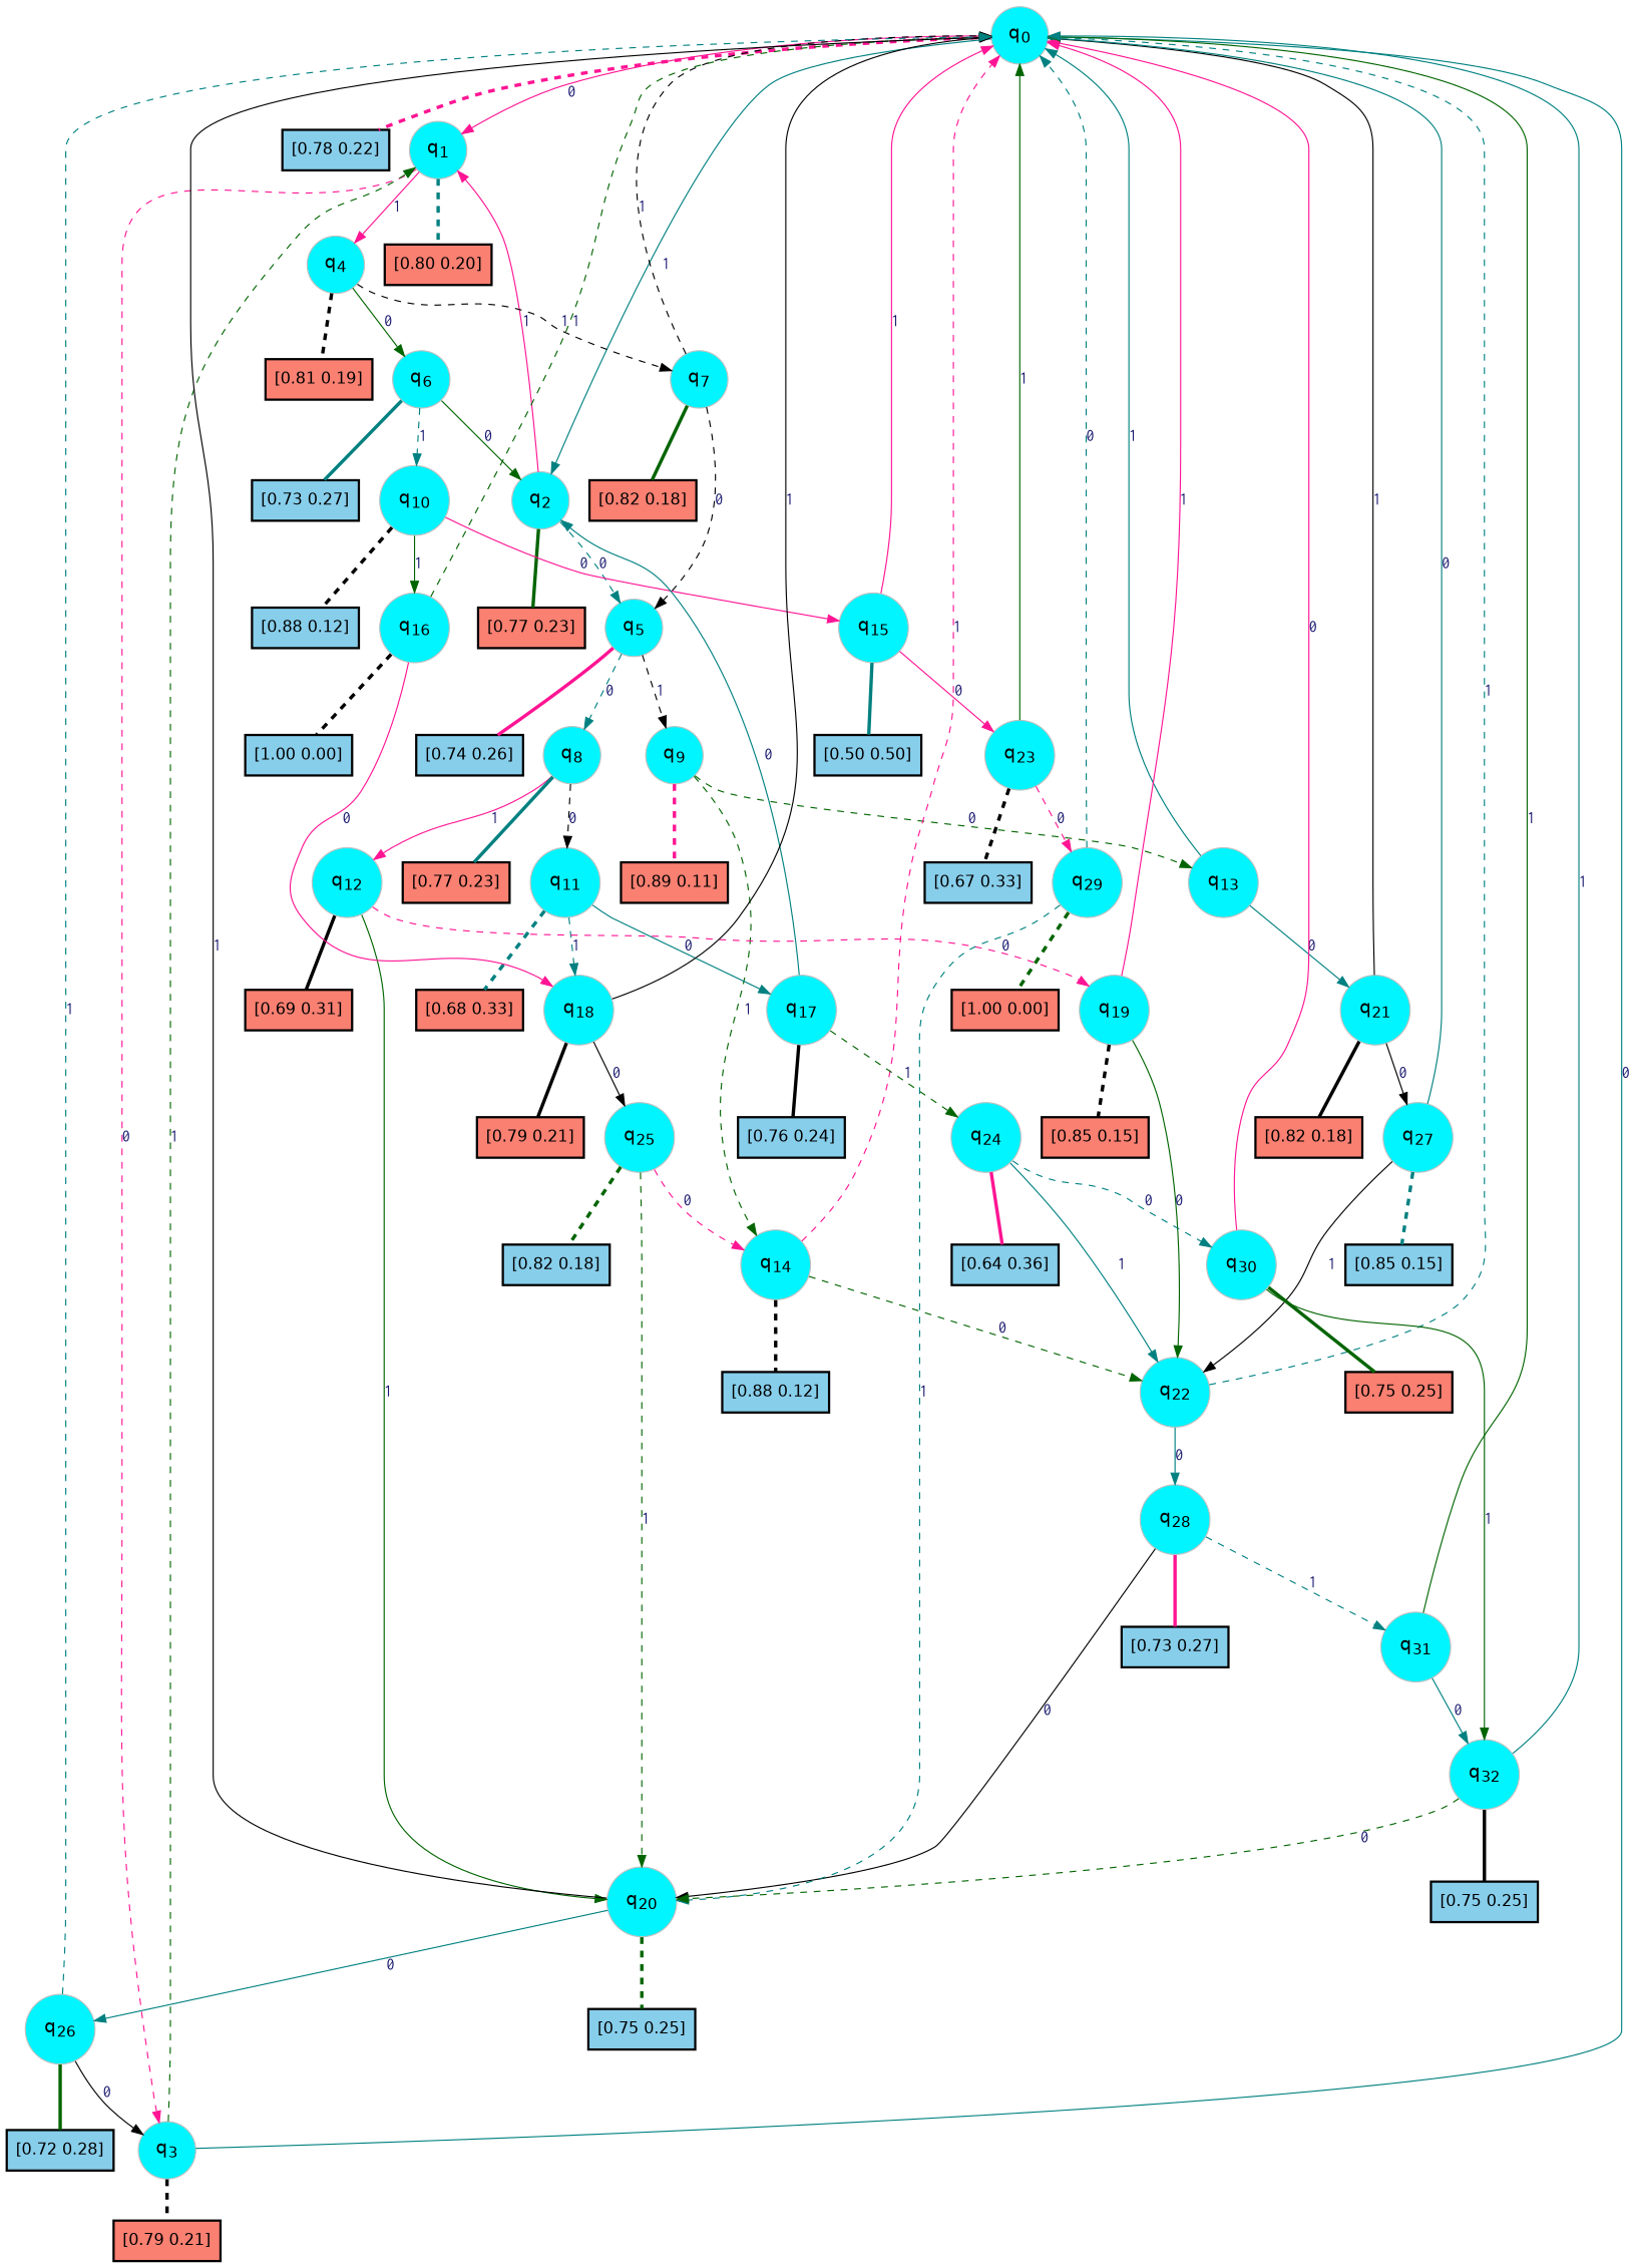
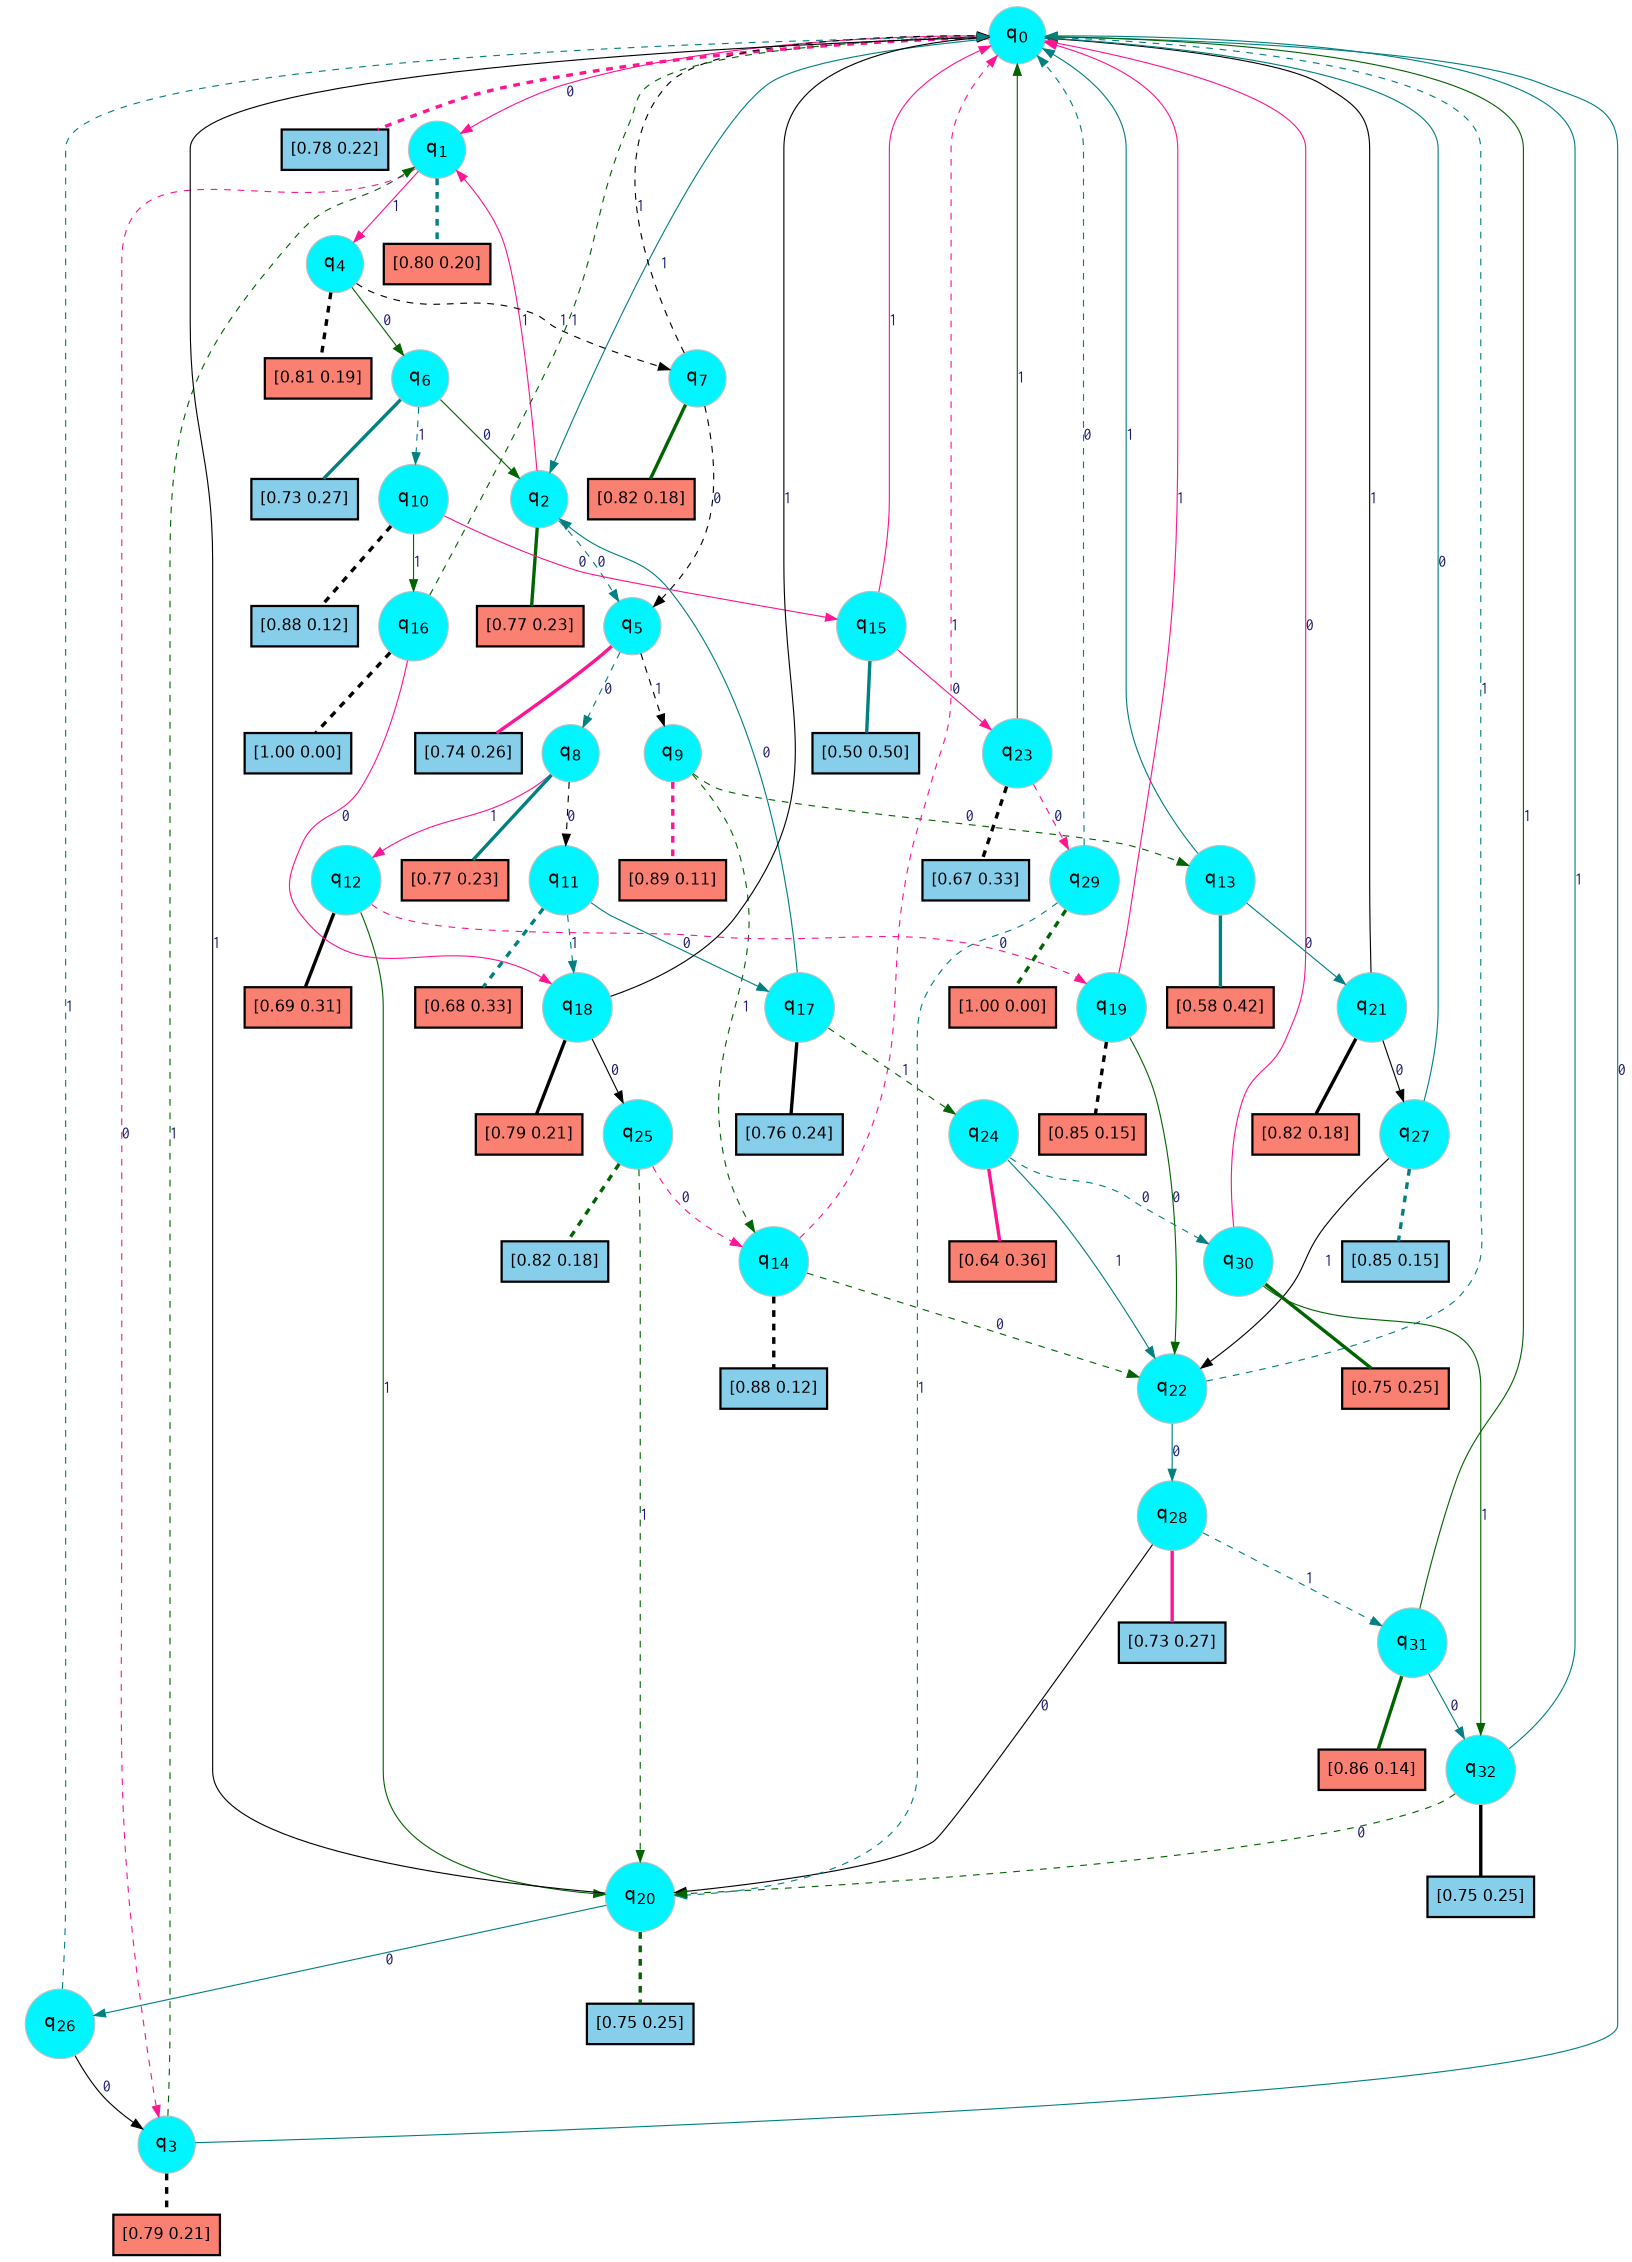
  digraph {
    rankdir=TD
    node [color=gray fillcolor=turquoise1 fontcolor=black fontname=Helvetica fontsize=16 fontweight=bold shape=circle style=filled]
    edge [arrowsize=1 color=teal fontcolor=midnightblue fontname=courier fontweight=bold penwidth=1 style=bold weight=20]
    n1 [label=<q<SUB>0</SUB>>]
    n2 [label=<q<SUB>1</SUB>>]
    n3 [label=<q<SUB>2</SUB>>]
    n4 [color=black fillcolor=skyblue fontsize=14 label="[0.78 0.22]" penwidth=2 shape=box]
    n5 [label=<q<SUB>3</SUB>>]
    n6 [label=<q<SUB>4</SUB>>]
    n7 [color=black fillcolor=salmon fontsize=14 label="[0.80 0.20]" penwidth=2 shape=box]
    n8 [label=<q<SUB>5</SUB>>]
    n9 [color=black fillcolor=salmon fontsize=14 label="[0.77 0.23]" penwidth=2 shape=box]
    n10 [color=black fillcolor=salmon fontsize=14 label="[0.79 0.21]" penwidth=2 shape=box]
    n11 [label=<q<SUB>6</SUB>>]
    n12 [label=<q<SUB>7</SUB>>]
    n13 [color=black fillcolor=salmon fontsize=14 label="[0.81 0.19]" penwidth=2 shape=box]
    n14 [label=<q<SUB>8</SUB>>]
    n15 [label=<q<SUB>9</SUB>>]
    n16 [color=black fillcolor=skyblue fontsize=14 label="[0.74 0.26]" penwidth=2 shape=box]
    n17 [label=<q<SUB>10</SUB>>]
    n18 [color=black fillcolor=skyblue fontsize=14 label="[0.73 0.27]" penwidth=2 shape=box]
    n19 [color=black fillcolor=salmon fontsize=14 label="[0.82 0.18]" penwidth=2 shape=box]
    n20 [label=<q<SUB>11</SUB>>]
    n21 [label=<q<SUB>12</SUB>>]
    n22 [color=black fillcolor=salmon fontsize=14 label="[0.77 0.23]" penwidth=2 shape=box]
    n23 [label=<q<SUB>13</SUB>>]
    n24 [label=<q<SUB>14</SUB>>]
    n25 [color=black fillcolor=salmon fontsize=14 label="[0.89 0.11]" penwidth=2 shape=box]
    n26 [label=<q<SUB>15</SUB>>]
    n27 [label=<q<SUB>16</SUB>>]
    n28 [color=black fillcolor=skyblue fontsize=14 label="[0.88 0.12]" penwidth=2 shape=box]
    n29 [label=<q<SUB>17</SUB>>]
    n30 [label=<q<SUB>18</SUB>>]
    n31 [color=black fillcolor=salmon fontsize=14 label="[0.68 0.33]" penwidth=2 shape=box]
    n32 [label=<q<SUB>19</SUB>>]
    n33 [label=<q<SUB>20</SUB>>]
    n34 [color=black fillcolor=salmon fontsize=14 label="[0.69 0.31]" penwidth=2 shape=box]
    n35 [label=<q<SUB>21</SUB>>]
+   n36 [color=black fillcolor=salmon fontsize=14 label="[0.58 0.42]" penwidth=2 shape=box]
    n37 [label=<q<SUB>22</SUB>>]
    n38 [color=black fillcolor=skyblue fontsize=14 label="[0.88 0.12]" penwidth=2 shape=box]
    n39 [label=<q<SUB>23</SUB>>]
    n40 [color=black fillcolor=skyblue fontsize=14 label="[0.50 0.50]" penwidth=2 shape=box]
    n41 [color=black fillcolor=skyblue fontsize=14 label="[1.00 0.00]" penwidth=2 shape=box]
    n42 [label=<q<SUB>24</SUB>>]
    n43 [color=black fillcolor=skyblue fontsize=14 label="[0.76 0.24]" penwidth=2 shape=box]
    n44 [label=<q<SUB>25</SUB>>]
    n45 [color=black fillcolor=salmon fontsize=14 label="[0.79 0.21]" penwidth=2 shape=box]
    n46 [color=black fillcolor=salmon fontsize=14 label="[0.85 0.15]" penwidth=2 shape=box]
    n47 [label=<q<SUB>26</SUB>>]
    n48 [color=black fillcolor=skyblue fontsize=14 label="[0.75 0.25]" penwidth=2 shape=box]
    n49 [label=<q<SUB>27</SUB>>]
    n50 [color=black fillcolor=salmon fontsize=14 label="[0.82 0.18]" penwidth=2 shape=box]
    n51 [label=<q<SUB>28</SUB>>]
    n52 [label=<q<SUB>29</SUB>>]
    n53 [color=black fillcolor=skyblue fontsize=14 label="[0.67 0.33]" penwidth=2 shape=box]
    n54 [label=<q<SUB>30</SUB>>]
-   n55 [color=black fillcolor=skyblue fontsize=14 label="[0.64 0.36]" penwidth=2 shape=box]
+   n55 [color=black fillcolor=salmon fontsize=14 label="[0.64 0.36]" penwidth=2 shape=box]
    n56 [color=black fillcolor=skyblue fontsize=14 label="[0.82 0.18]" penwidth=2 shape=box]
-   n57 [color=black fillcolor=skyblue fontsize=14 label="[0.72 0.28]" penwidth=2 shape=box]
    n58 [color=black fillcolor=skyblue fontsize=14 label="[0.85 0.15]" penwidth=2 shape=box]
    n59 [label=<q<SUB>31</SUB>>]
    n60 [color=black fillcolor=skyblue fontsize=14 label="[0.73 0.27]" penwidth=2 shape=box]
    n61 [color=black fillcolor=salmon fontsize=14 label="[1.00 0.00]" penwidth=2 shape=box]
    n62 [label=<q<SUB>32</SUB>>]
    n63 [color=black fillcolor=salmon fontsize=14 label="[0.75 0.25]" penwidth=2 shape=box]
+   n64 [color=black fillcolor=salmon fontsize=14 label="[0.86 0.14]" penwidth=2 shape=box]
    n65 [color=black fillcolor=skyblue fontsize=14 label="[0.75 0.25]" penwidth=2 shape=box]
    n1 -> n2 [color=deeppink label=0]
    n1 -> n3 [label=1]
    n1 -> n4 [arrowhead=none color=deeppink penwidth=3 style=dashed]
    n2 -> n5 [color=deeppink label=0 style=dashed]
    n2 -> n6 [color=deeppink label=1]
    n2 -> n7 [arrowhead=none penwidth=3 style=dashed]
    n3 -> n2 [color=deeppink label=1]
    n3 -> n8 [label=0 style=dashed]
    n3 -> n9 [arrowhead=none color=darkgreen penwidth=3]
    n5 -> n1 [label=0]
    n5 -> n2 [color=darkgreen label=1 style=dashed]
    n5 -> n10 [arrowhead=none color=black penwidth=3 style=dashed]
    n6 -> n11 [color=darkgreen label=0]
    n6 -> n12 [color=black label=1 style=dashed]
    n6 -> n13 [arrowhead=none color=black penwidth=3 style=dashed]
    n8 -> n14 [label=0 style=dashed]
    n8 -> n15 [color=black label=1 style=dashed]
    n8 -> n16 [arrowhead=none color=deeppink penwidth=3]
    n11 -> n3 [color=darkgreen label=0]
    n11 -> n17 [label=1 style=dashed]
    n11 -> n18 [arrowhead=none penwidth=3]
    n12 -> n1 [color=black label=1 style=dashed]
    n12 -> n8 [color=black label=0 style=dashed]
    n12 -> n19 [arrowhead=none color=darkgreen penwidth=3]
    n14 -> n20 [color=black label=0 style=dashed]
    n14 -> n21 [color=deeppink label=1]
    n14 -> n22 [arrowhead=none penwidth=3]
    n15 -> n23 [color=darkgreen label=0 style=dashed]
    n15 -> n24 [color=darkgreen label=1 style=dashed]
    n15 -> n25 [arrowhead=none color=deeppink penwidth=3 style=dashed]
    n17 -> n26 [color=deeppink label=0]
    n17 -> n27 [color=darkgreen label=1]
    n17 -> n28 [arrowhead=none color=black penwidth=3 style=dashed]
    n20 -> n29 [label=0]
    n20 -> n30 [label=1 style=dashed]
    n20 -> n31 [arrowhead=none penwidth=3 style=dashed]
    n21 -> n32 [color=deeppink label=0 style=dashed]
    n21 -> n33 [color=darkgreen label=1]
    n21 -> n34 [arrowhead=none color=black penwidth=3]
    n23 -> n1 [label=1]
    n23 -> n35 [label=0]
+   n23 -> n36 [arrowhead=none penwidth=3]
    n24 -> n1 [color=deeppink label=1 style=dashed]
    n24 -> n37 [color=darkgreen label=0 style=dashed]
    n24 -> n38 [arrowhead=none color=black penwidth=3 style=dashed]
    n26 -> n1 [color=deeppink label=1]
    n26 -> n39 [color=deeppink label=0]
    n26 -> n40 [arrowhead=none penwidth=3]
    n27 -> n1 [color=darkgreen label=1 style=dashed]
    n27 -> n30 [color=deeppink label=0]
    n27 -> n41 [arrowhead=none color=black penwidth=3 style=dashed]
    n29 -> n3 [label=0]
    n29 -> n42 [color=darkgreen label=1 style=dashed]
    n29 -> n43 [arrowhead=none color=black penwidth=3]
    n30 -> n1 [color=black label=1]
    n30 -> n44 [color=black label=0]
    n30 -> n45 [arrowhead=none color=black penwidth=3]
    n32 -> n1 [color=deeppink label=1]
    n32 -> n37 [color=darkgreen label=0]
    n32 -> n46 [arrowhead=none color=black penwidth=3 style=dashed]
    n33 -> n1 [color=black label=1]
    n33 -> n47 [label=0]
    n33 -> n48 [arrowhead=none color=darkgreen penwidth=3 style=dashed]
    n35 -> n1 [color=black label=1]
    n35 -> n49 [color=black label=0]
    n35 -> n50 [arrowhead=none color=black penwidth=3]
    n37 -> n1 [label=1 style=dashed]
    n37 -> n51 [label=0]
    n39 -> n1 [color=darkgreen label=1]
    n39 -> n52 [color=deeppink label=0 style=dashed]
    n39 -> n53 [arrowhead=none color=black penwidth=3 style=dashed]
    n42 -> n37 [label=1]
    n42 -> n54 [label=0 style=dashed]
    n42 -> n55 [arrowhead=none color=deeppink penwidth=3]
    n44 -> n24 [color=deeppink label=0 style=dashed]
    n44 -> n33 [color=darkgreen label=1 style=dashed]
    n44 -> n56 [arrowhead=none color=darkgreen penwidth=3 style=dashed]
    n47 -> n1 [label=1 style=dashed]
    n47 -> n5 [color=black label=0]
-   n47 -> n57 [arrowhead=none color=darkgreen penwidth=3]
    n49 -> n1 [label=0]
    n49 -> n37 [color=black label=1]
    n49 -> n58 [arrowhead=none penwidth=3 style=dashed]
    n51 -> n33 [color=black label=0]
    n51 -> n59 [label=1 style=dashed]
    n51 -> n60 [arrowhead=none color=deeppink penwidth=3]
    n52 -> n1 [label=0 style=dashed]
    n52 -> n33 [label=1 style=dashed]
    n52 -> n61 [arrowhead=none color=darkgreen penwidth=3 style=dashed]
    n54 -> n1 [color=deeppink label=0]
    n54 -> n62 [color=darkgreen label=1]
    n54 -> n63 [arrowhead=none color=darkgreen penwidth=3]
    n59 -> n1 [color=darkgreen label=1]
    n59 -> n62 [label=0]
+   n59 -> n64 [arrowhead=none color=darkgreen penwidth=3]
    n62 -> n1 [label=1]
    n62 -> n33 [color=darkgreen label=0 style=dashed]
    n62 -> n65 [arrowhead=none color=black penwidth=3]
  }
